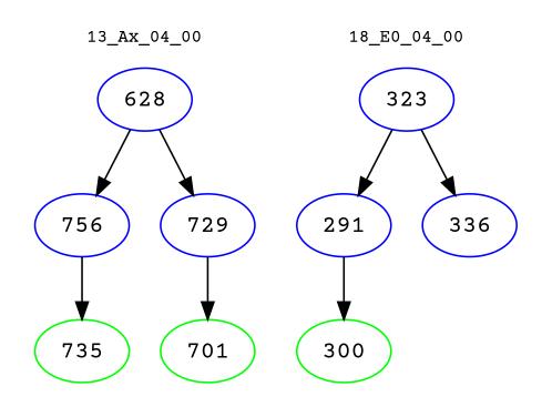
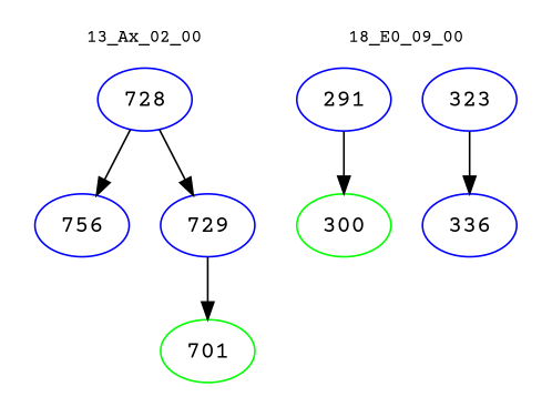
  digraph {
    fontname="Courier Prime"
    node [color=blue fontname="Courier Prime"]
    edge [color=black fontname="Courier Prime"]
-   n1 [label=628]
+   n1 [label=728]
    n2 [color=green label=701]
    n3 [label=756]
    n4 [label=729]
-   n5 [color=green label=735]
    n6 [label=323]
    n7 [label=291]
    n8 [label=336]
    n9 [color=green label=300]
    subgraph cluster_1 {
      color=white
      fontsize=10
-     label="13_Ax_04_00"
+     label="13_Ax_02_00"
      n1
      n2
      n3
      n4
-     n5
    }
    subgraph cluster_2 {
      color=white
      fontsize=10
-     label="18_E0_04_00"
+     label="18_E0_09_00"
      n6
      n7
      n8
      n9
    }
    n1 -> n3
    n1 -> n4
-   n3 -> n5
    n4 -> n2
-   n6 -> n7
    n6 -> n8
    n7 -> n9
  }
